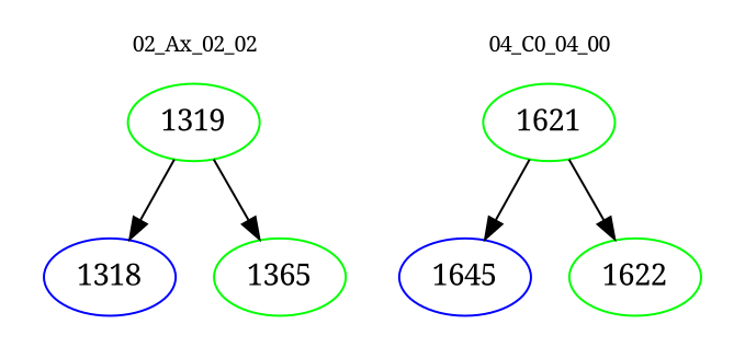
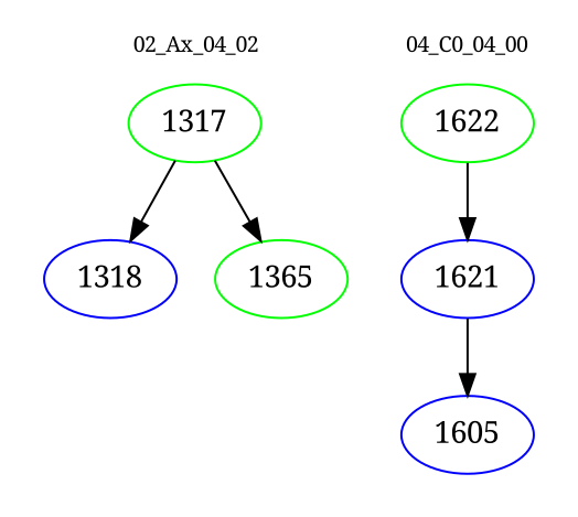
  digraph {
    fontname="Noto Serif"
    node [color=green fontname="Noto Serif"]
    edge [color=black fontname="Noto Serif"]
-   n1 [label=1319]
+   n1 [label=1317]
    n2 [color=blue label=1318]
    n3 [label=1365]
-   n4 [label=1621]
-   n5 [color=blue label=1645]
+   n4 [color=blue label=1621]
+   n5 [color=blue label=1605]
    n6 [label=1622]
    subgraph cluster_1 {
      color=white
      fontsize=10
-     label="02_Ax_02_02"
+     label="02_Ax_04_02"
      n1
      n2
      n3
    }
    subgraph cluster_2 {
      color=white
      fontsize=10
      label="04_C0_04_00"
      n4
      n5
      n6
    }
    n1 -> n2
    n1 -> n3
    n4 -> n5
-   n4 -> n6
+   n6 -> n4
  }
